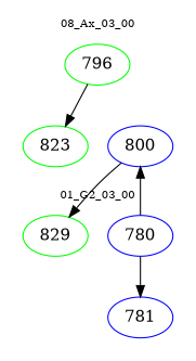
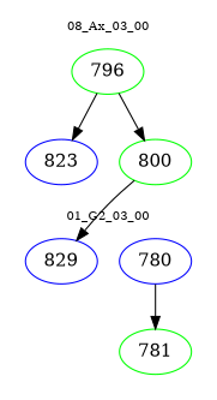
  digraph {
    node [color=green]
    edge [color=black]
    n1 [label=796]
-   n2 [label=823]
-   n3 [color=blue label=800]
+   n2 [color=blue label=823]
+   n3 [label=800]
    n4 [color=blue label=780]
-   n5 [color=blue label=781]
-   n6 [label=829]
+   n5 [label=781]
+   n6 [color=blue label=829]
    subgraph cluster_1 {
      color=white
      fontsize=10
      label="08_Ax_03_00"
      n1
      n2
      n3
    }
    subgraph cluster_2 {
      color=white
      fontsize=10
      label="01_G2_03_00"
      n4
      n5
      n6
    }
    n1 -> n2
-   n4 -> n3
+   n1 -> n3
    n3 -> n6
    n4 -> n5
  }
